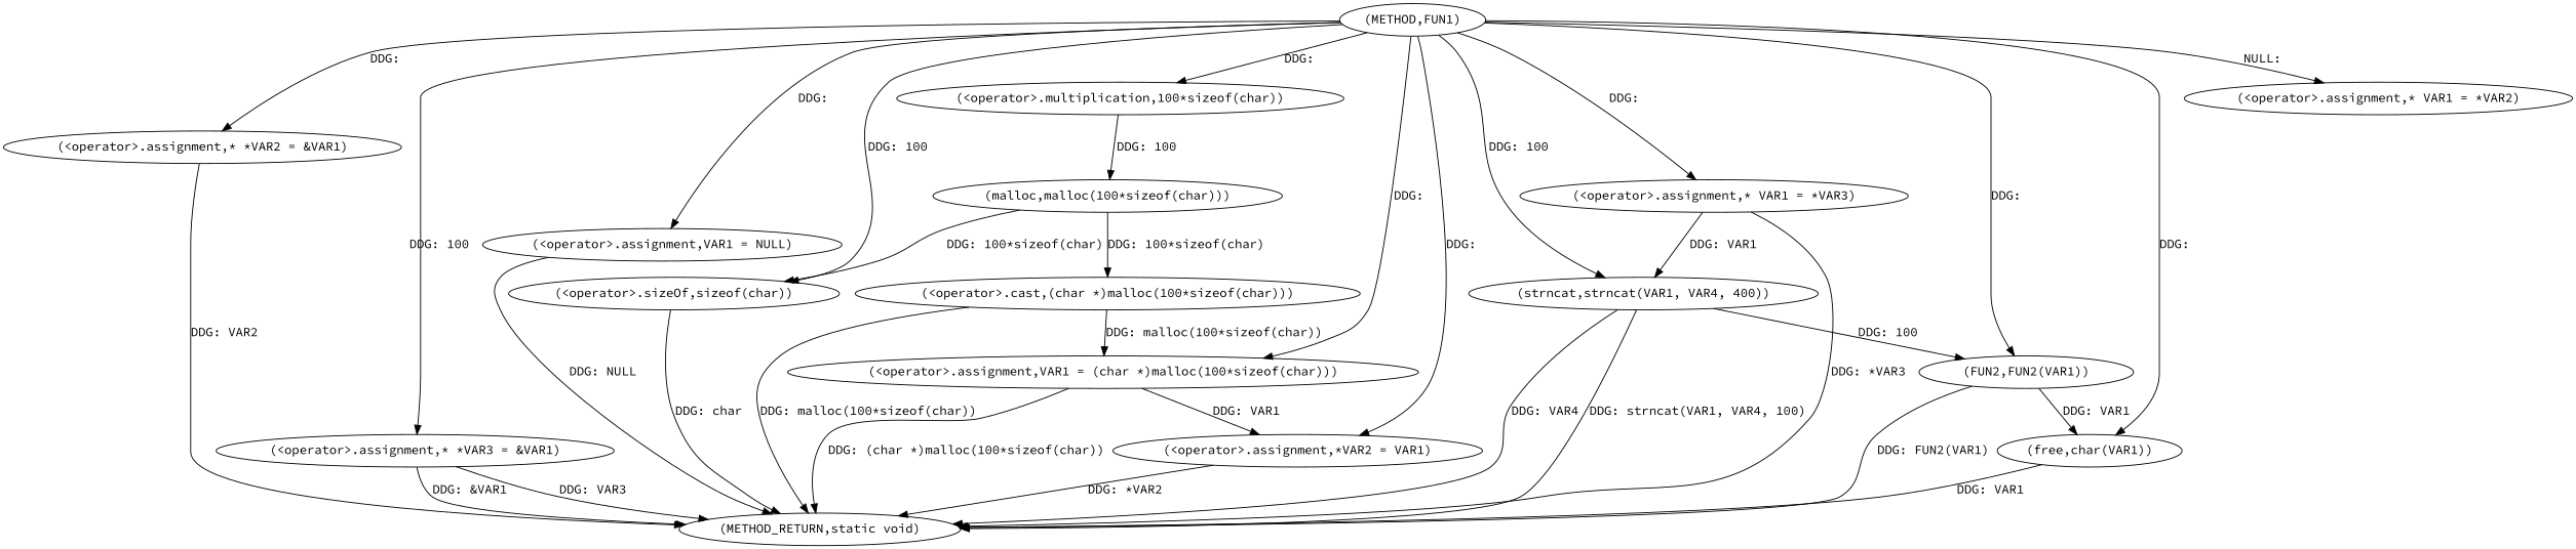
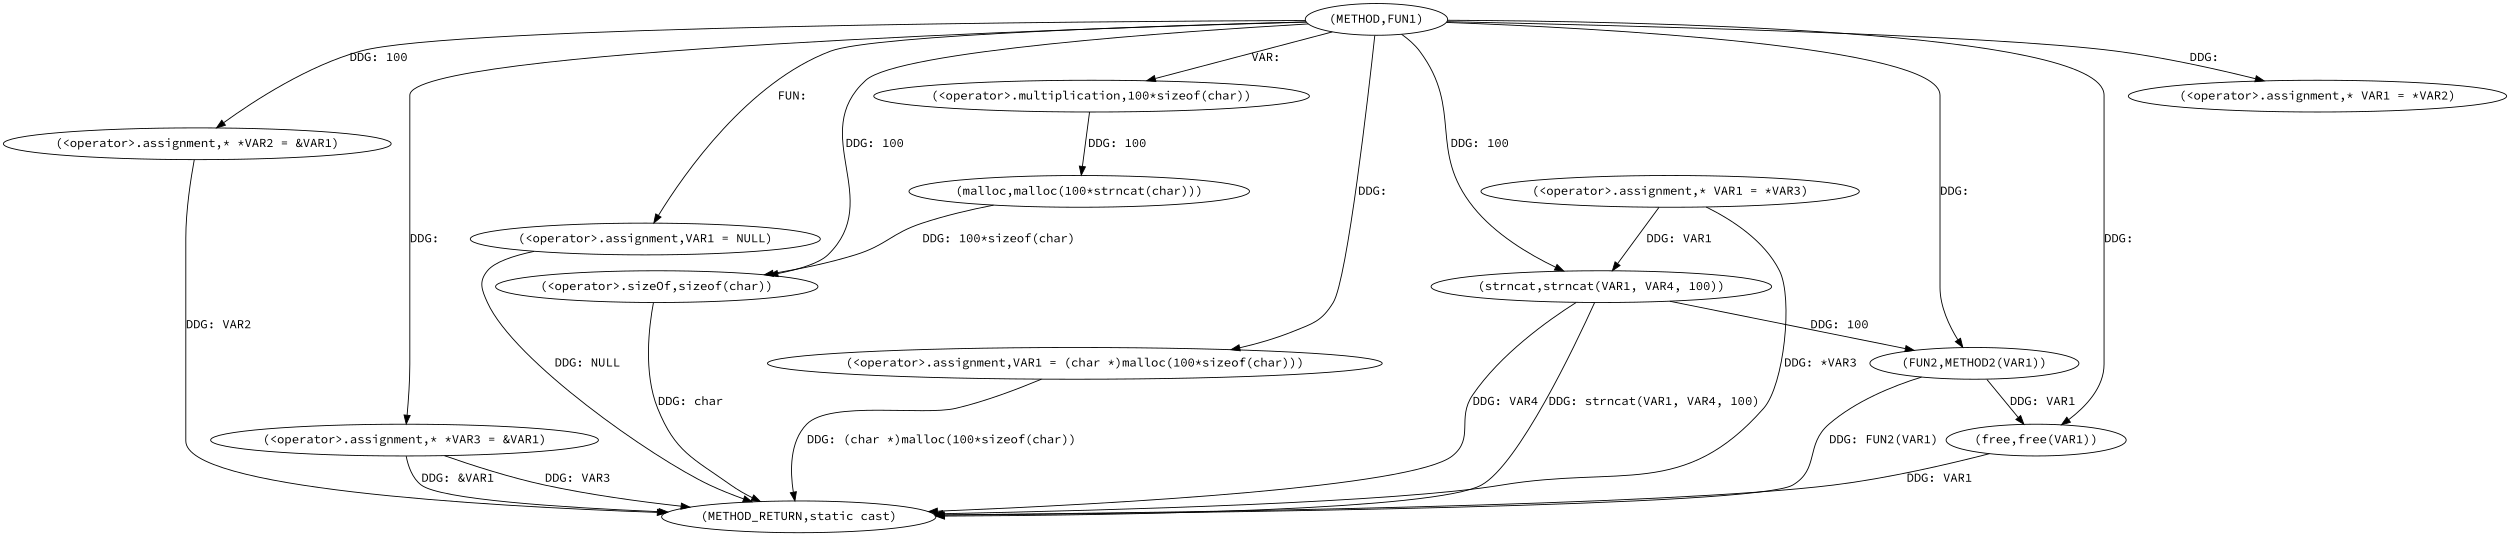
  digraph {
    fontname="Source Code Pro"
    node [fontname="Source Code Pro"]
    edge [fontname="Source Code Pro"]
    n1 [label="(METHOD,FUN1)"]
    n2 [label="(<operator>.assignment,* *VAR2 = &VAR1)"]
    n3 [label="(<operator>.assignment,* *VAR3 = &VAR1)"]
    n4 [label="(<operator>.assignment,VAR1 = NULL)"]
    n5 [label="(<operator>.assignment,* VAR1 = *VAR2)"]
    n6 [label="(<operator>.assignment,VAR1 = (char *)malloc(100*sizeof(char)))"]
    n7 [label="(<operator>.multiplication,100*sizeof(char))"]
    n8 [label="(<operator>.sizeOf,sizeof(char))"]
-   n9 [label="(<operator>.assignment,*VAR2 = VAR1)"]
    n10 [label="(<operator>.assignment,* VAR1 = *VAR3)"]
-   n11 [label="(strncat,strncat(VAR1, VAR4, 400))"]
-   n12 [label="(FUN2,FUN2(VAR1))"]
-   n13 [label="(free,char(VAR1))"]
-   n14 [label="(METHOD_RETURN,static void)"]
-   n15 [label="(malloc,malloc(100*sizeof(char)))"]
-   n16 [label="(<operator>.cast,(char *)malloc(100*sizeof(char)))"]
-   n1 -> n2 [label="DDG: "]
-   n1 -> n3 [label="DDG: 100"]
-   n1 -> n4 [label="DDG: "]
-   n1 -> n5 [label="NULL: "]
+   n11 [label="(strncat,strncat(VAR1, VAR4, 100))"]
+   n12 [label="(FUN2,METHOD2(VAR1))"]
+   n13 [label="(free,free(VAR1))"]
+   n14 [label="(METHOD_RETURN,static cast)"]
+   n15 [label="(malloc,malloc(100*strncat(char)))"]
+   n1 -> n2 [label="DDG: 100"]
+   n1 -> n3 [label="DDG: "]
+   n1 -> n4 [label="FUN: "]
+   n1 -> n5 [label="DDG: "]
    n1 -> n6 [label="DDG: "]
-   n1 -> n7 [label="DDG: "]
+   n1 -> n7 [label="VAR: "]
    n1 -> n8 [label="DDG: 100"]
-   n1 -> n9 [label="DDG: "]
-   n1 -> n10 [label="DDG: "]
    n1 -> n11 [label="DDG: 100"]
    n1 -> n12 [label="DDG: "]
    n1 -> n13 [label="DDG: "]
    n2 -> n14 [label="DDG: VAR2"]
    n3 -> n14 [label="DDG: VAR3"]
    n3 -> n14 [label="DDG: &VAR1"]
    n4 -> n14 [label="DDG: NULL"]
-   n6 -> n9 [label="DDG: VAR1"]
    n6 -> n14 [label="DDG: (char *)malloc(100*sizeof(char))"]
    n7 -> n15 [label="DDG: 100"]
    n8 -> n14 [label="DDG: char"]
-   n9 -> n14 [label="DDG: *VAR2"]
    n10 -> n11 [label="DDG: VAR1"]
    n10 -> n14 [label="DDG: *VAR3"]
    n11 -> n12 [label="DDG: 100"]
    n11 -> n14 [label="DDG: strncat(VAR1, VAR4, 100)"]
    n11 -> n14 [label="DDG: VAR4"]
    n12 -> n13 [label="DDG: VAR1"]
    n12 -> n14 [label="DDG: FUN2(VAR1)"]
    n13 -> n14 [label="DDG: VAR1"]
    n15 -> n8 [label="DDG: 100*sizeof(char)"]
-   n15 -> n16 [label="DDG: 100*sizeof(char)"]
-   n16 -> n6 [label="DDG: malloc(100*sizeof(char))"]
-   n16 -> n14 [label="DDG: malloc(100*sizeof(char))"]
  }
